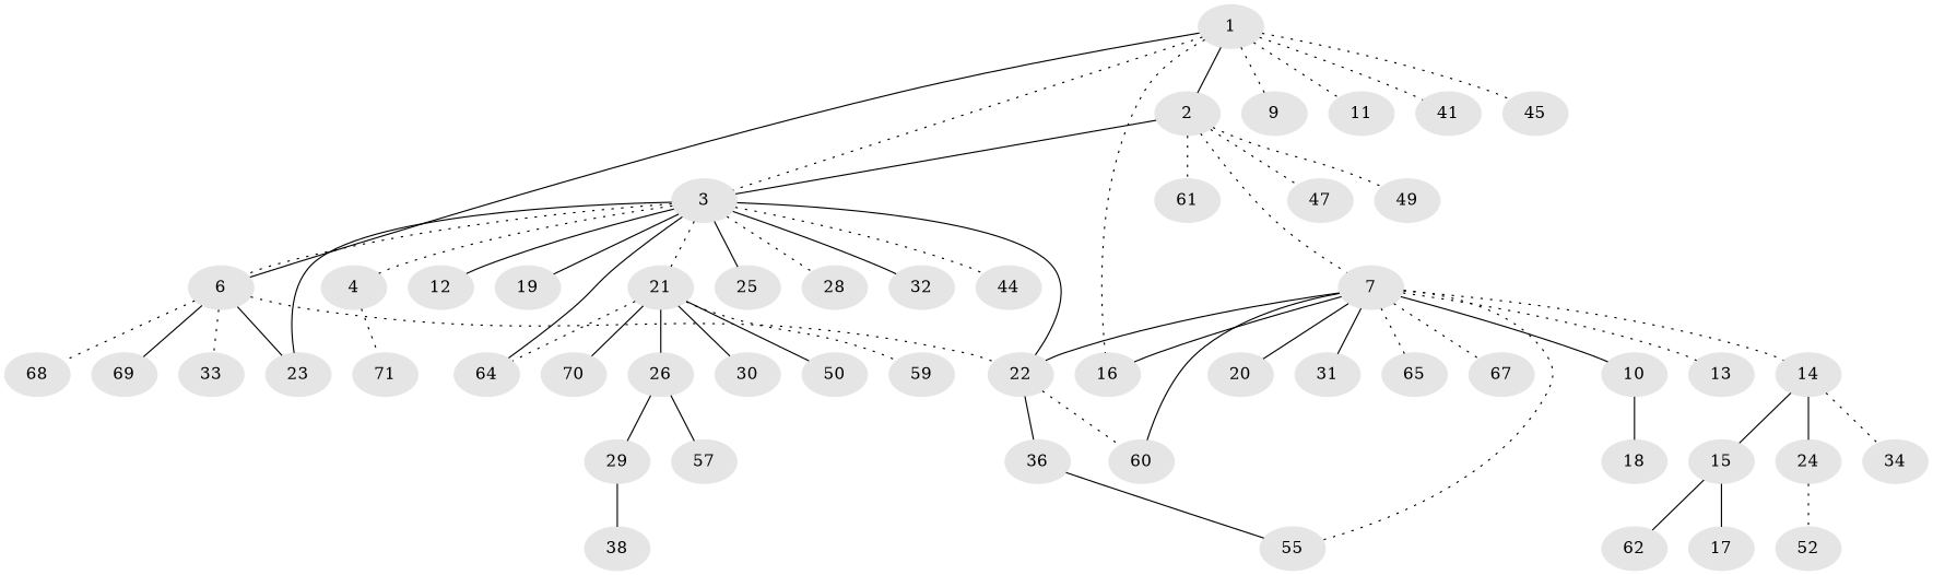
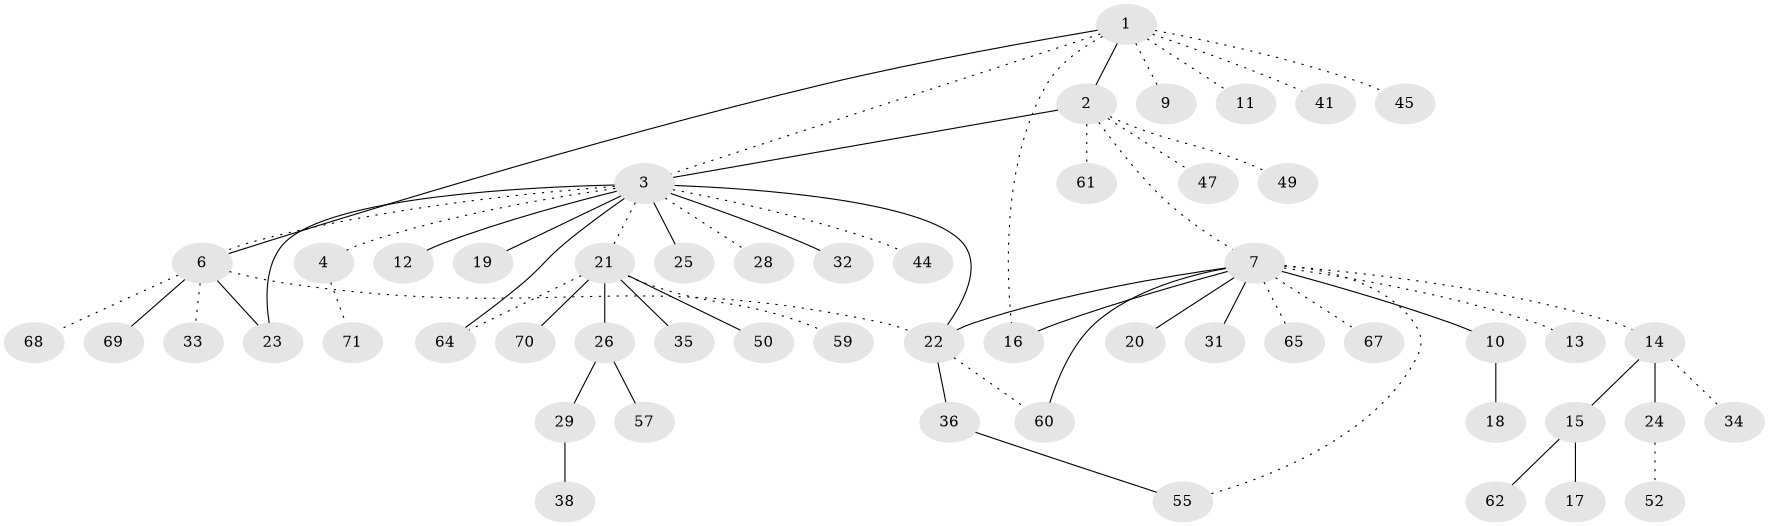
  graph {
    node [color=gray90 style=filled]
    edge [style=solid]
    1 [super="+43"]
    2 [super="+58"]
    3 [super="+8"]
    6 [super="+27"]
    9
    11
    16 [super="+46"]
    41 [super="+48"]
    45
    7 [super="+17"]
    47
    49
    61
    4 [super="+63"]
    12
    19
    21 [super="+56"]
    22 [super="+53"]
    23
    25
    28
    32
    44 [super="+54"]
    64 [super="+72"]
    33
    68
    69
    10 [super="+51"]
    13
    14 [super="+42"]
    20
    31
    55
    60
    65
    67
    71
    26 [super="+40"]
-   35 [label=30]
+   35
    50
    59
    70
    36 [super="+39"]
    18
    15 [super="+30"]
    24
    34
    n48 [label=17]
    62 [super="+66"]
    52
    29
    57
    38
    1 -- 2
    1 -- 3 [style=dotted]
    1 -- 6
    1 -- 9 [style=dotted]
    1 -- 11 [style=dotted]
    1 -- 16 [style=dotted]
    1 -- 41 [style=dotted]
    1 -- 45 [style=dotted]
    2 -- 3
    2 -- 7 [style=dotted]
    2 -- 47 [style=dotted]
    2 -- 49 [style=dotted]
    2 -- 61 [style=dotted]
    3 -- 6 [style=dotted]
    3 -- 4 [style=dotted]
    3 -- 12
    3 -- 19
    3 -- 21 [style=dotted]
    3 -- 22
    3 -- 23
    3 -- 25
    3 -- 28 [style=dotted]
    3 -- 32
    3 -- 44 [style=dotted]
    3 -- 64
    6 -- 22 [style=dotted]
    6 -- 23
    6 -- 33 [style=dotted]
    6 -- 68 [style=dotted]
    6 -- 69
    7 -- 16
    7 -- 22
    7 -- 10
    7 -- 13 [style=dotted]
    7 -- 14 [style=dotted]
    7 -- 20
    7 -- 31
    7 -- 55 [style=dotted]
    7 -- 60
    7 -- 65 [style=dotted]
    7 -- 67 [style=dotted]
    4 -- 71 [style=dotted]
    21 -- 64 [style=dotted]
    21 -- 26
    21 -- 35
    21 -- 50
    21 -- 59 [style=dotted]
    21 -- 70
    22 -- 60 [style=dotted]
    22 -- 36
    10 -- 18
    14 -- 15
    14 -- 24
    14 -- 34 [style=dotted]
    26 -- 29
    26 -- 57
    36 -- 55
    15 -- n48
    15 -- 62
    24 -- 52 [style=dotted]
    29 -- 38
  }
